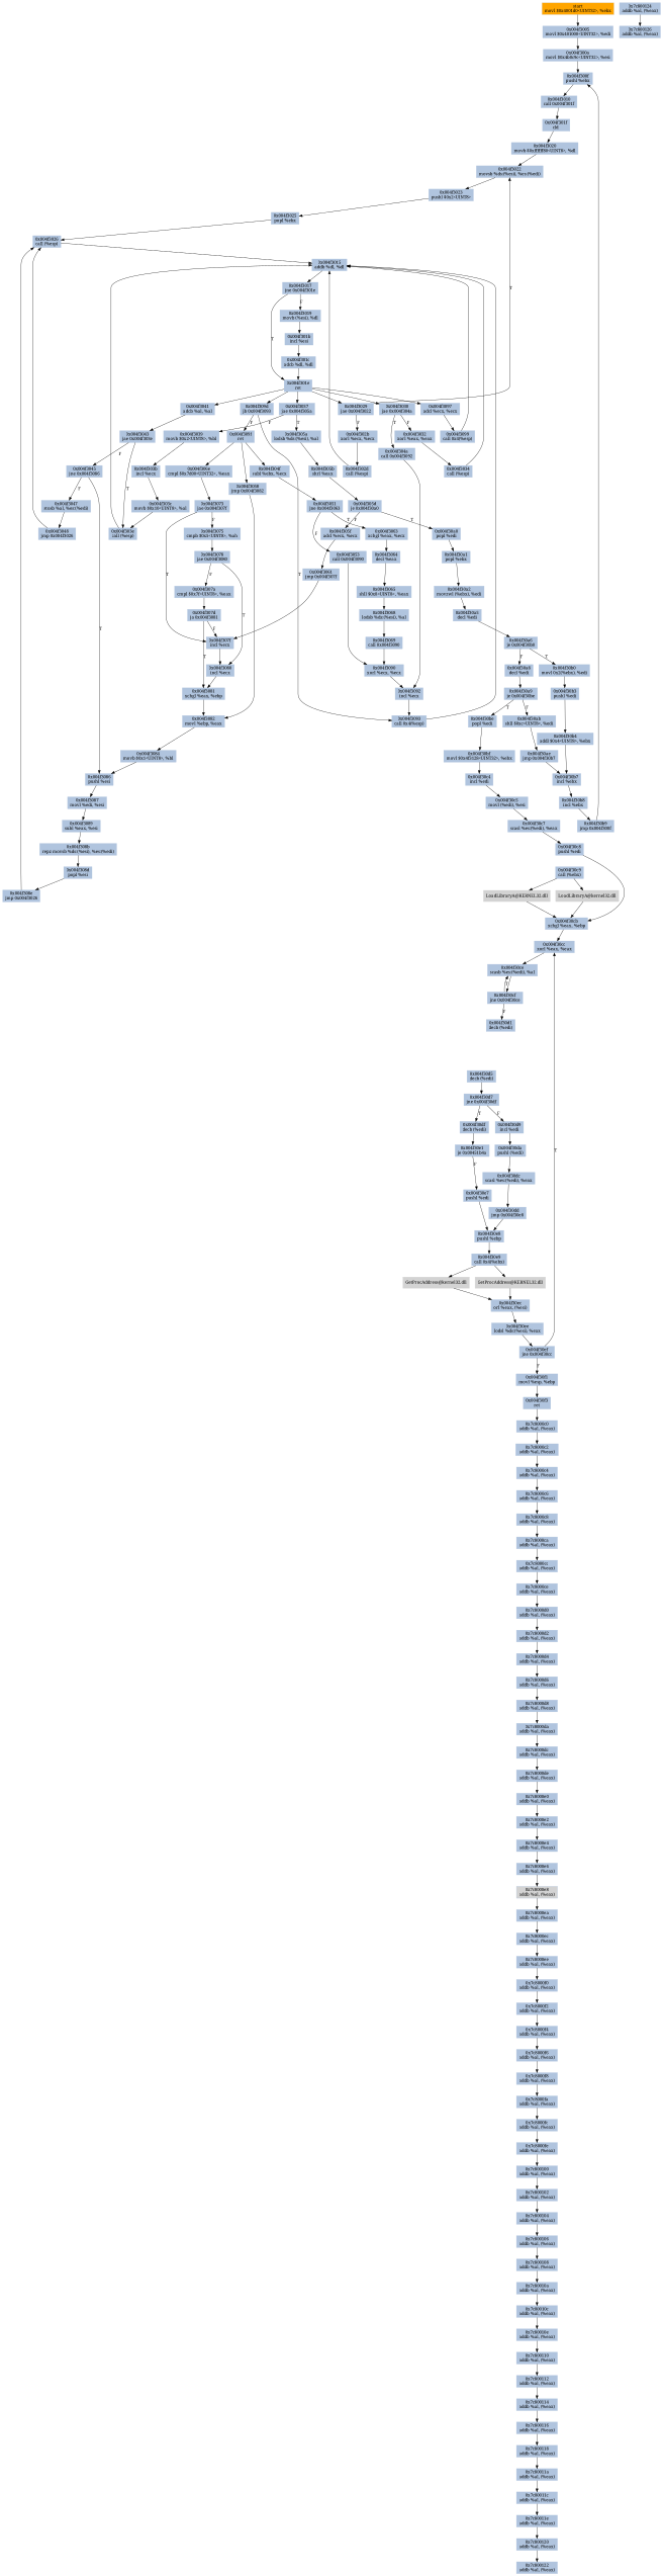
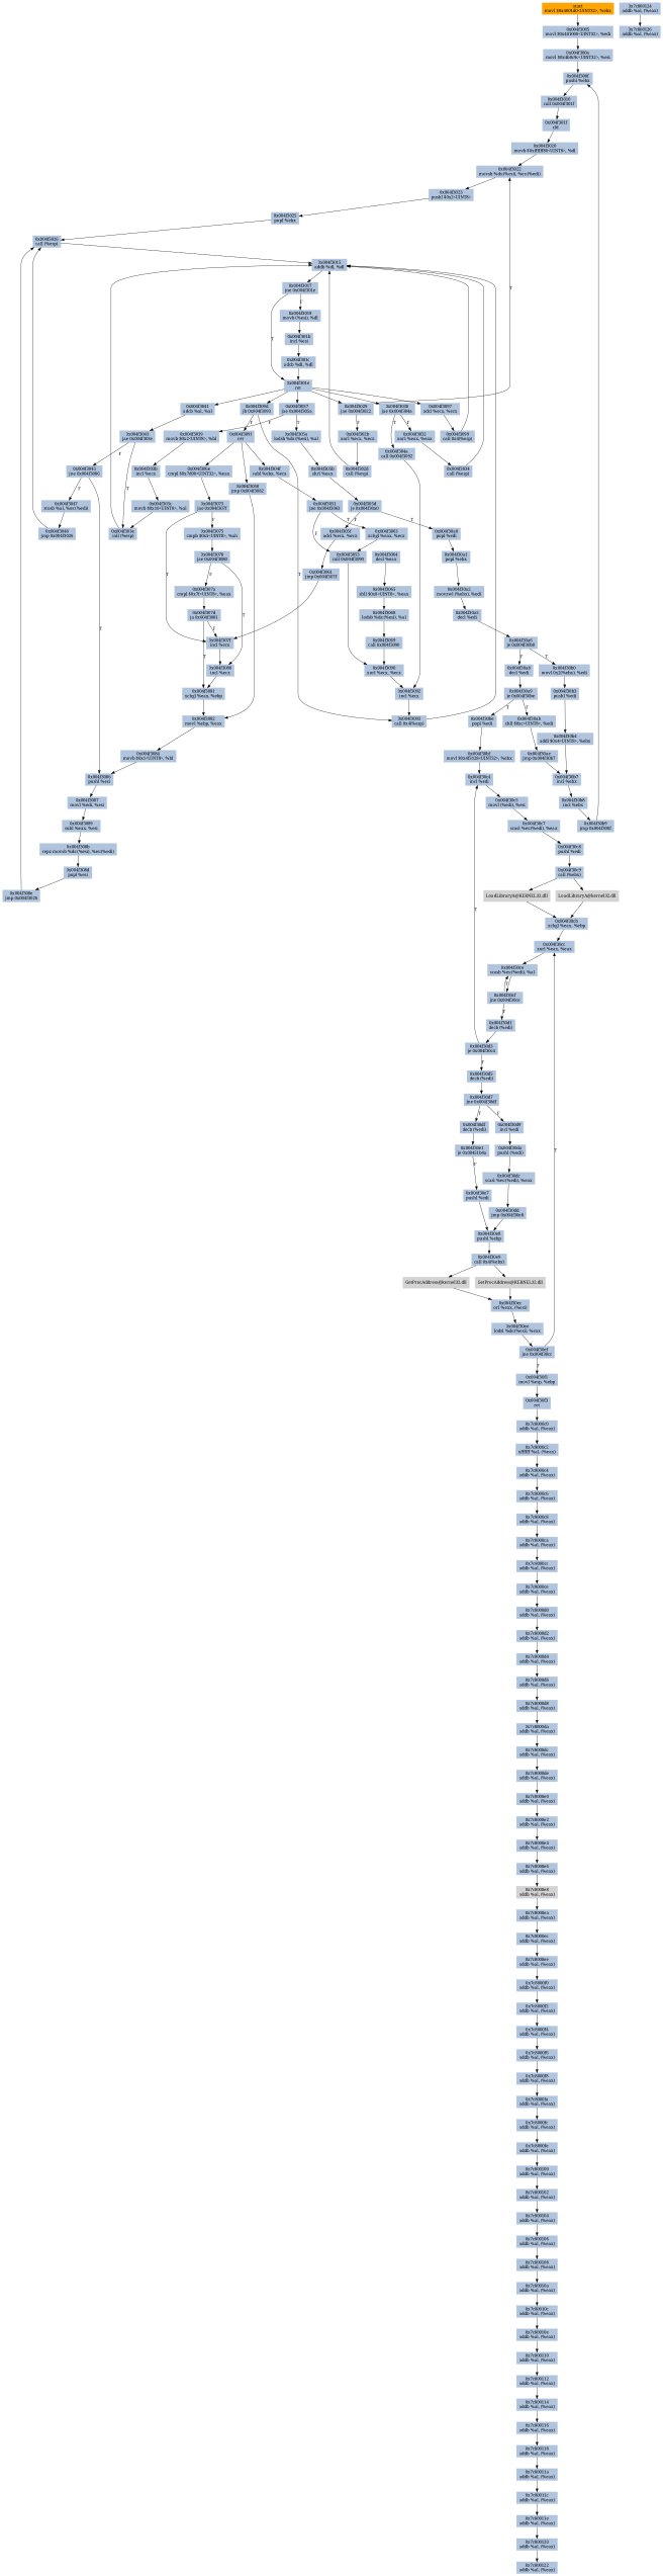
  digraph {
    fontname="Noto Serif"
    node [color=lightsteelblue fillcolor=lightsteelblue fontname="Noto Serif" shape=rectangle style=filled]
    edge [color="#000000" fontname="Noto Serif"]
    n1 [color=lightgrey fillcolor=orange label="start\nmovl $0x4001d0<UINT32>, %ebx"]
    n2 [label="0x004f3005\nmovl $0x401000<UINT32>, %edi"]
    n3 [label="0x004f300a\nmovl $0x4b0c9c<UINT32>, %esi"]
    n4 [label="0x004f300f\npushl %ebx"]
    n5 [label="0x004f3010\ncall 0x004f301f"]
    n6 [label="0x004f301f\ncld "]
    n7 [label="0x004f3020\nmovb $0xffffff80<UINT8>, %dl"]
    n8 [label="0x004f3022\nmovsb %ds:(%esi), %es:(%edi)"]
    n9 [label="0x004f3023\npushl $0x2<UINT8>"]
    n10 [label="0x004f3025\npopl %ebx"]
    n11 [label="0x004f3026\ncall (%esp)"]
    n12 [label="0x004f3015\naddb %dl, %dl"]
    n13 [label="0x004f3017\njne 0x004f301e"]
    n14 [label="0x004f3019\nmovb (%esi), %dl"]
    n15 [label="0x004f301e\nret"]
    n16 [label="0x004f301b\nincl %esi"]
    n17 [label="0x004f3029\njae 0x004f3022"]
    n18 [label="0x004f3030\njae 0x004f304a"]
    n19 [label="0x004f3037\njae 0x004f305a"]
    n20 [label="0x004f3041\nadcb %al, %al"]
    n21 [label="0x004f3097\nadcl %ecx, %ecx"]
    n22 [label="0x004f309d\njb 0x004f3093"]
    n23 [label="0x004f301c\nadcb %dl, %dl"]
    n24 [label="0x004f302b\nxorl %ecx, %ecx"]
    n25 [label="0x004f3032\nxorl %eax, %eax"]
    n26 [label="0x004f304a\ncall 0x004f3092"]
    n27 [label="0x004f3039\nmovb $0x2<UINT8>, %bl"]
    n28 [label="0x004f305a\nlodsb %ds:(%esi), %al"]
    n29 [label="0x004f3043\njae 0x004f303e"]
    n30 [label="0x004f3099\ncall 0x4(%esp)"]
    n31 [label="0x004f3093\ncall 0x4(%esp)"]
    n32 [label="0x004f309f\nret"]
    n33 [label="0x004f302d\ncall (%esp)"]
    n34 [label="0x004f3034\ncall (%esp)"]
    n35 [label="0x004f3092\nincl %ecx"]
    n36 [label="0x004f303b\nincl %ecx"]
    n37 [color=lightgrey label="0x004f305b\nshrl %eax"]
    n38 [label="0x004f303c\nmovb $0x10<UINT8>, %al"]
    n39 [label="0x004f303e\ncall (%esp)"]
    n40 [label="0x004f3045\njne 0x004f3086"]
    n41 [label="0x004f3086\npushl %esi"]
    n42 [label="0x004f3047\nstosb %al, %es:(%edi)"]
    n43 [label="0x004f3087\nmovl %edi, %esi"]
    n44 [label="0x004f3048\njmp 0x004f3026"]
    n45 [label="0x004f3089\nsubl %eax, %esi"]
    n46 [label="0x004f308b\nrepz movsb %ds:(%esi), %es:(%edi)"]
    n47 [label="0x004f308d\npopl %esi"]
    n48 [label="0x004f308e\njmp 0x004f3026"]
    n49 [label="0x004f305d\nje 0x004f30a0"]
    n50 [label="0x004f305f\nadcl %ecx, %ecx"]
    n51 [label="0x004f30a0\npopl %edi"]
    n52 [label="0x004f3061\njmp 0x004f307f"]
    n53 [label="0x004f30a1\npopl %ebx"]
    n54 [label="0x004f307f\nincl %ecx"]
    n55 [label="0x004f3080\nincl %ecx"]
    n56 [label="0x004f3081\nxchgl %eax, %ebp"]
    n57 [label="0x004f3082\nmovl %ebp, %eax"]
    n58 [label="0x004f3084\nmovb $0x1<UINT8>, %bl"]
    n59 [label="0x004f304f\nsubl %ebx, %ecx"]
    n60 [label="0x004f306e\ncmpl $0x7d00<UINT32>, %eax"]
    n61 [label="0x004f3058\njmp 0x004f3082"]
    n62 [label="0x004f3051\njne 0x004f3063"]
    n63 [label="0x004f3073\njae 0x004f307f"]
    n64 [label="0x004f3063\nxchgl %eax, %ecx"]
    n65 [label="0x004f3053\ncall 0x004f3090"]
    n66 [label="0x004f3064\ndecl %eax"]
    n67 [label="0x004f3090\nxorl %ecx, %ecx"]
    n68 [label="0x004f3065\nshll $0x8<UINT8>, %eax"]
    n69 [label="0x004f3068\nlodsb %ds:(%esi), %al"]
    n70 [label="0x004f3069\ncall 0x004f3090"]
    n71 [label="0x004f3075\ncmpb $0x5<UINT8>, %ah"]
    n72 [label="0x004f3078\njae 0x004f3080"]
    n73 [label="0x004f307a\ncmpl $0x7f<UINT8>, %eax"]
    n74 [label="0x004f307d\nja 0x004f3081"]
    n75 [label="0x004f30a2\nmovzwl (%ebx), %edi"]
    n76 [label="0x004f30a5\ndecl %edi"]
    n77 [label="0x004f30a6\nje 0x004f30b0"]
    n78 [label="0x004f30a8\ndecl %edi"]
    n79 [label="0x004f30b0\nmovl 0x2(%ebx), %edi"]
    n80 [label="0x004f30a9\nje 0x004f30be"]
    n81 [label="0x004f30b3\npushl %edi"]
    n82 [label="0x004f30ab\nshll $0xc<UINT8>, %edi"]
    n83 [label="0x004f30be\npopl %edi"]
    n84 [label="0x004f30ae\njmp 0x004f30b7"]
    n85 [label="0x004f30bf\nmovl $0x4f3128<UINT32>, %ebx"]
    n86 [label="0x004f30b7\nincl %ebx"]
    n87 [label="0x004f30b8\nincl %ebx"]
    n88 [label="0x004f30b9\njmp 0x004f300f"]
    n89 [label="0x004f30b4\naddl $0x4<UINT8>, %ebx"]
    n90 [label="0x004f30c4\nincl %edi"]
    n91 [label="0x004f30c5\nmovl (%edi), %esi"]
    n92 [label="0x004f30c7\nscasl %es:(%edi), %eax"]
    n93 [label="0x004f30c8\npushl %edi"]
    n94 [label="0x004f30c9\ncall (%ebx)"]
    n95 [color=lightgrey fillcolor=lightgrey label="LoadLibraryA@kernel32.dll"]
    n96 [color=lightgrey fillcolor=lightgrey label="LoadLibraryA@KERNEL32.dll"]
    n97 [label="0x004f30cb\nxchgl %eax, %ebp"]
    n98 [label="0x004f30cc\nxorl %eax, %eax"]
    n99 [label="0x004f30ce\nscasb %es:(%edi), %al"]
    n100 [label="0x004f30cf\njne 0x004f30ce"]
    n101 [label="0x004f30d1\ndecb (%edi)"]
+   n102 [label="0x004f30d3\nje 0x004f30c4"]
    n103 [label="0x004f30d5\ndecb (%edi)"]
    n104 [label="0x004f30d7\njne 0x004f30df"]
    n105 [label="0x004f30df\ndecb (%edi)"]
    n106 [label="0x004f30d9\nincl %edi"]
    n107 [label="0x004f30e1\nje 0x00451b4a"]
    n108 [label="0x004f30da\npushl (%edi)"]
    n109 [label="0x004f30e7\npushl %edi"]
    n110 [label="0x004f30e8\npushl %ebp"]
    n111 [label="0x004f30e9\ncall 0x4(%ebx)"]
    n112 [color=lightgrey fillcolor=lightgrey label="GetProcAddress@kernel32.dll"]
    n113 [color=lightgrey fillcolor=lightgrey label="GetProcAddress@KERNEL32.dll"]
    n114 [label="0x004f30ec\norl %eax, (%esi)"]
    n115 [label="0x004f30ee\nlodsl %ds:(%esi), %eax"]
    n116 [label="0x004f30ef\njne 0x004f30cc"]
    n117 [label="0x004f30f1\nmovl %esp, %ebp"]
    n118 [label="0x004f30f3\nret"]
    n119 [label="0x004f30dc\nscasl %es:(%edi), %eax"]
    n120 [label="0x004f30dd\njmp 0x004f30e8"]
    n121 [label="0x7c8000c0\naddb %al, (%eax)"]
-   n122 [label="0x7c8000c2\naddb %al, (%eax)"]
+   n122 [label="0x7c8000c2\nxffffff %al, (%eax)"]
    n123 [label="0x7c8000c4\naddb %al, (%eax)"]
    n124 [label="0x7c8000c6\naddb %al, (%eax)"]
    n125 [label="0x7c8000c8\naddb %al, (%eax)"]
    n126 [label="0x7c8000ca\naddb %al, (%eax)"]
    n127 [label="0x7c8000cc\naddb %al, (%eax)"]
    n128 [label="0x7c8000ce\naddb %al, (%eax)"]
    n129 [label="0x7c8000d0\naddb %al, (%eax)"]
    n130 [label="0x7c8000d2\naddb %al, (%eax)"]
    n131 [label="0x7c8000d4\naddb %al, (%eax)"]
    n132 [label="0x7c8000d6\naddb %al, (%eax)"]
    n133 [label="0x7c8000d8\naddb %al, (%eax)"]
    n134 [label="0x7c8000da\naddb %al, (%eax)"]
    n135 [label="0x7c8000dc\naddb %al, (%eax)"]
    n136 [label="0x7c8000de\naddb %al, (%eax)"]
    n137 [label="0x7c8000e0\naddb %al, (%eax)"]
    n138 [label="0x7c8000e2\naddb %al, (%eax)"]
    n139 [label="0x7c8000e4\naddb %al, (%eax)"]
    n140 [label="0x7c8000e6\naddb %al, (%eax)"]
    n141 [fillcolor=lightgrey label="0x7c8000e8\naddb %al, (%eax)"]
    n142 [label="0x7c8000ea\naddb %al, (%eax)"]
    n143 [label="0x7c8000ec\naddb %al, (%eax)"]
    n144 [label="0x7c8000ee\naddb %al, (%eax)"]
    n145 [label="0x7c8000f0\naddb %al, (%eax)"]
    n146 [label="0x7c8000f2\naddb %al, (%eax)"]
    n147 [label="0x7c8000f4\naddb %al, (%eax)"]
    n148 [label="0x7c8000f6\naddb %al, (%eax)"]
    n149 [label="0x7c8000f8\naddb %al, (%eax)"]
    n150 [label="0x7c8000fa\naddb %al, (%eax)"]
    n151 [label="0x7c8000fc\naddb %al, (%eax)"]
    n152 [label="0x7c8000fe\naddb %al, (%eax)"]
    n153 [label="0x7c800100\naddb %al, (%eax)"]
    n154 [label="0x7c800102\naddb %al, (%eax)"]
    n155 [label="0x7c800104\naddb %al, (%eax)"]
    n156 [label="0x7c800106\naddb %al, (%eax)"]
    n157 [label="0x7c800108\naddb %al, (%eax)"]
    n158 [label="0x7c80010a\naddb %al, (%eax)"]
    n159 [label="0x7c80010c\naddb %al, (%eax)"]
    n160 [label="0x7c80010e\naddb %al, (%eax)"]
    n161 [label="0x7c800110\naddb %al, (%eax)"]
    n162 [label="0x7c800112\naddb %al, (%eax)"]
    n163 [label="0x7c800114\naddb %al, (%eax)"]
    n164 [label="0x7c800116\naddb %al, (%eax)"]
    n165 [label="0x7c800118\naddb %al, (%eax)"]
    n166 [label="0x7c80011a\naddb %al, (%eax)"]
    n167 [label="0x7c80011c\naddb %al, (%eax)"]
    n168 [label="0x7c80011e\naddb %al, (%eax)"]
    n169 [label="0x7c800120\naddb %al, (%eax)"]
    n170 [label="0x7c800122\naddb %al, (%eax)"]
    n171 [label="0x7c800124\naddb %al, (%eax)"]
    n172 [label="0x7c800126\naddb %al, (%eax)"]
    n1 -> n2
    n2 -> n3
    n3 -> n4
    n4 -> n5
    n5 -> n6
    n6 -> n7
    n7 -> n8
    n8 -> n9
    n9 -> n10
    n10 -> n11
    n11 -> n12
    n12 -> n13
    n13 -> n14 [label=F]
    n13 -> n15 [label=T]
    n14 -> n16
    n15 -> n17
    n15 -> n18
    n15 -> n19
    n15 -> n20
    n15 -> n21
    n15 -> n22
    n16 -> n23
    n17 -> n8 [label=T]
    n17 -> n24 [label=F]
    n18 -> n25 [label=F]
    n18 -> n26 [label=T]
    n19 -> n27 [label=F]
    n19 -> n28 [label=T]
    n20 -> n29
    n21 -> n30
    n22 -> n31 [label=T]
    n22 -> n32 [label=F]
    n23 -> n15
    n24 -> n33
    n25 -> n34
    n26 -> n35
    n27 -> n36
    n28 -> n37
    n29 -> n39 [label=T]
    n29 -> n40 [label=F]
    n30 -> n12
    n31 -> n12
    n32 -> n59
    n32 -> n60
    n32 -> n61
    n33 -> n12
    n34 -> n12
    n35 -> n31
    n36 -> n38
    n37 -> n49
    n38 -> n39
    n39 -> n12
    n40 -> n41 [label=T]
    n40 -> n42 [label=F]
    n41 -> n43
    n42 -> n44
    n43 -> n45
    n44 -> n11
    n45 -> n46
    n46 -> n47
    n47 -> n48
    n48 -> n11
    n49 -> n50 [label=F]
    n49 -> n51 [label=T]
    n50 -> n52
    n51 -> n53
    n52 -> n54
    n53 -> n75
    n54 -> n55
    n55 -> n56
    n56 -> n57
    n57 -> n58
    n58 -> n41
    n59 -> n62
    n60 -> n63
    n61 -> n57
    n62 -> n64 [label=T]
    n62 -> n65 [label=F]
    n63 -> n54 [label=T]
    n63 -> n71 [label=F]
-   n64 -> n66
+   n64 -> n65
    n65 -> n67
    n66 -> n68
    n67 -> n35
    n68 -> n69
    n69 -> n70
    n70 -> n67
    n71 -> n72
    n72 -> n55 [label=T]
    n72 -> n73 [label=F]
    n73 -> n74
    n74 -> n54 [label=F]
    n74 -> n56 [label=T]
    n75 -> n76
    n76 -> n77
    n77 -> n78 [label=F]
    n77 -> n79 [label=T]
    n78 -> n80
    n79 -> n81
    n80 -> n82 [label=F]
    n80 -> n83 [label=T]
    n81 -> n89
    n82 -> n84
    n83 -> n85
    n84 -> n86
    n85 -> n90
    n86 -> n87
    n87 -> n88
    n88 -> n4
    n89 -> n86
    n90 -> n91
    n91 -> n92
    n92 -> n93
-   n93 -> n97
+   n93 -> n94
    n94 -> n95
    n94 -> n96
    n95 -> n97
    n96 -> n97
    n97 -> n98
    n98 -> n99
    n99 -> n100
    n100 -> n99 [label=T]
    n100 -> n101 [label=F]
+   n101 -> n102
+   n102 -> n90 [label=T]
+   n102 -> n103 [label=F]
    n103 -> n104
    n104 -> n105 [label=T]
    n104 -> n106 [label=F]
    n105 -> n107
    n106 -> n108
    n107 -> n109 [label=F]
    n108 -> n119
    n109 -> n110
    n110 -> n111
    n111 -> n112
    n111 -> n113
    n112 -> n114
    n113 -> n114
    n114 -> n115
    n115 -> n116
    n116 -> n98 [label=T]
    n116 -> n117 [label=F]
    n117 -> n118
    n118 -> n121
    n119 -> n120
    n120 -> n110
    n121 -> n122
    n122 -> n123
    n123 -> n124
    n124 -> n125
    n125 -> n126
    n126 -> n127
    n127 -> n128
    n128 -> n129
    n129 -> n130
    n130 -> n131
    n131 -> n132
    n132 -> n133
    n133 -> n134
    n134 -> n135
    n135 -> n136
    n136 -> n137
    n137 -> n138
    n138 -> n139
    n139 -> n140
    n140 -> n141
    n141 -> n142
    n142 -> n143
    n143 -> n144
    n144 -> n145
    n145 -> n146
    n146 -> n147
    n147 -> n148
    n148 -> n149
    n149 -> n150
    n150 -> n151
    n151 -> n152
    n152 -> n153
    n153 -> n154
    n154 -> n155
    n155 -> n156
    n156 -> n157
    n157 -> n158
    n158 -> n159
    n159 -> n160
    n160 -> n161
    n161 -> n162
    n162 -> n163
    n163 -> n164
    n164 -> n165
    n165 -> n166
    n166 -> n167
    n167 -> n168
    n168 -> n169
    n169 -> n170
    n171 -> n172
  }
